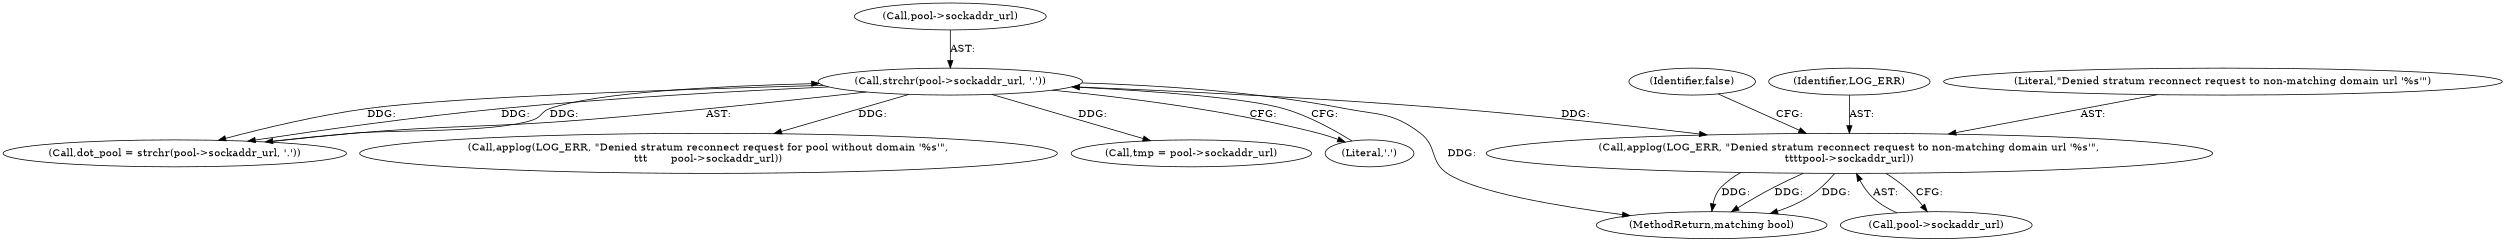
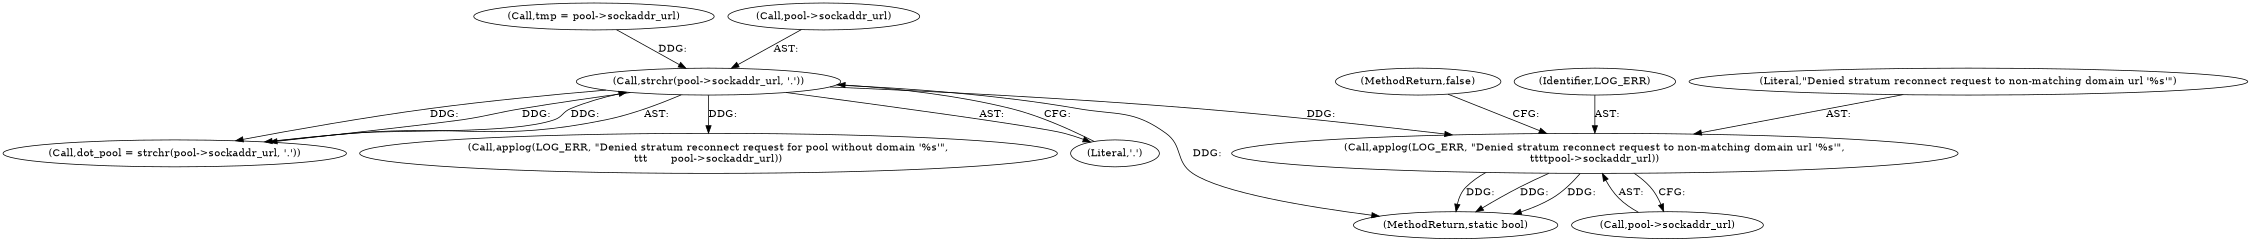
  digraph {
    n1 [label="(Call,applog(LOG_ERR, \"Denied stratum reconnect request to non-matching domain url '%s'\",\n\t\t\t\tpool->sockaddr_url))"]
    n2 [label="(Call,pool->sockaddr_url)"]
-   n3 [label="(MethodReturn,matching bool)"]
+   n3 [label="(MethodReturn,static bool)"]
    n4 [label="(Call,strchr(pool->sockaddr_url, '.'))"]
    n5 [label="(Call,dot_pool = strchr(pool->sockaddr_url, '.'))"]
    n6 [label="(Call,applog(LOG_ERR, \"Denied stratum reconnect request for pool without domain '%s'\",\n\t\t\t       pool->sockaddr_url))"]
    n7 [label="(Call,tmp = pool->sockaddr_url)"]
    n8 [label="(Literal,'.')"]
    n9 [label="(Call,pool->sockaddr_url)"]
-   n10 [label="(Identifier,false)"]
+   n10 [label="(MethodReturn,false)"]
    n11 [label="(Identifier,LOG_ERR)"]
    n12 [label="(Literal,\"Denied stratum reconnect request to non-matching domain url '%s'\")"]
    n1 -> n2 [label="CFG: "]
    n1 -> n3 [label="DDG: "]
    n1 -> n3 [label="DDG: "]
    n1 -> n3 [label="DDG: "]
    n2 -> n1 [label="AST: "]
    n4 -> n1 [label="DDG: "]
    n4 -> n3 [label="DDG: "]
    n4 -> n5 [label="AST: "]
    n4 -> n5 [label="DDG: "]
    n4 -> n5 [label="DDG: "]
    n4 -> n6 [label="DDG: "]
-   n4 -> n7 [label="DDG: "]
-   n4 -> n8 [label="CFG: "]
+   n7 -> n4 [label="DDG: "]
+   n4 -> n8 [label="AST: "]
    n5 -> n4 [label="DDG: "]
    n8 -> n4 [label="CFG: "]
    n9 -> n4 [label="AST: "]
    n10 -> n1 [label="CFG: "]
    n11 -> n1 [label="AST: "]
    n12 -> n1 [label="AST: "]
  }
